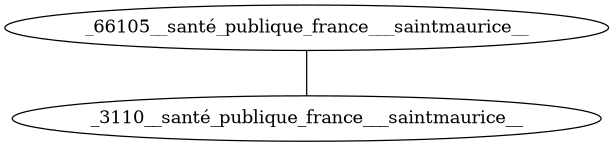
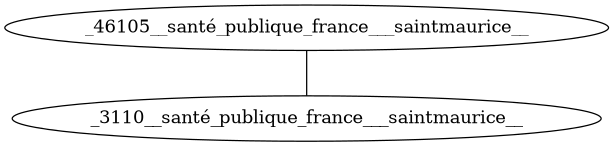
  graph {
-   "_66105__santé_publique_france___saintmaurice__"
+   "_66105__santé_publique_france___saintmaurice__" [label="_46105__santé_publique_france___saintmaurice__"]
    "_3110__santé_publique_france___saintmaurice__"
    "_66105__santé_publique_france___saintmaurice__" -- "_3110__santé_publique_france___saintmaurice__"
  }
